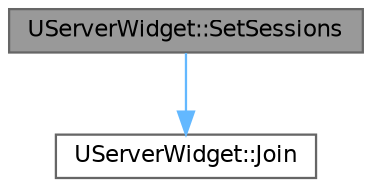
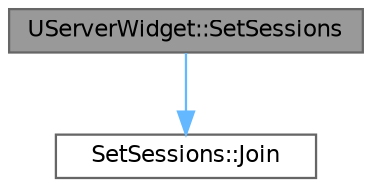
  digraph {
    rankdir=TB
    node [fontname=Helvetica fontsize=10 shape=box style=filled]
    n1 [color=gray40 fillcolor=grey60 fontcolor=black height=0.2 label="UServerWidget::SetSessions" width=0.4]
-   n2 [color=grey40 fillcolor=white height=0.2 label="UServerWidget::Join" width=0.4]
+   n2 [color=grey40 fillcolor=white height=0.2 label="SetSessions::Join" width=0.4]
    n1 -> n2 [color=steelblue1 fontname=Helvetica fontsize=10 labelfontname=Helvetica labelfontsize=10 style=solid]
  }
